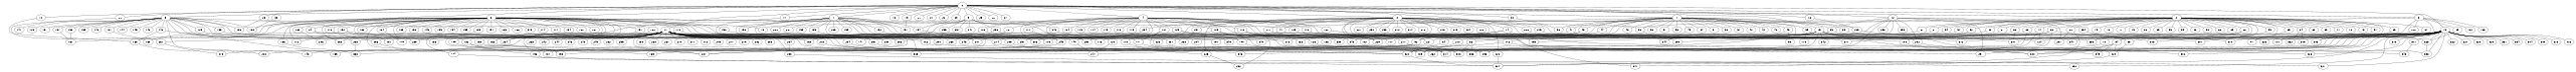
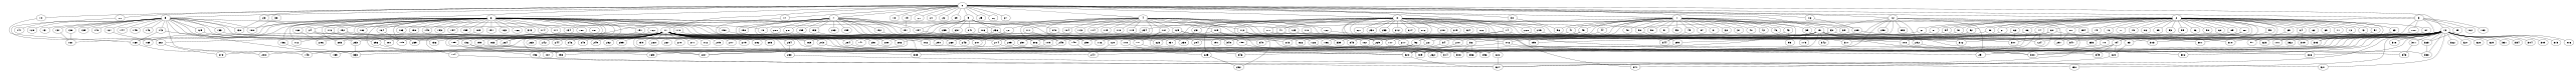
  graph {
    0
    1
    2
    3
    4
    5
    6
    7
    8
    9
    10
    11
    12
    13
    14
    15
    16
    17
    18
    19
    20
    21
    22
    23
    24
    25
    26
    27
    28
    29
    30
    31
    32
    33
    34
    35
    36
    37
    39
    40
    41
    42
    43
    44
    45
    46
    47
    48
    49
    50
    51
    52
    53
    54
    55
    56
    98
    57
    58
    59
    60
    61
    62
    63
    64
    65
    66
    67
    68
    69
    70
    71
    72
    73
    74
    75
    76
    77
    78
    79
    80
    81
    82
    83
    84
    85
    86
    87
    88
    89
    90
    91
    92
    93
    94
    95
    96
    97
    99
    100
    101
    102
    103
    250
    104
    105
    106
    107
    108
    109
    110
    111
    112
    113
    114
    115
    116
    117
    118
    119
    120
    121
    122
    123
    124
    125
    126
    128
    130
    131
    132
    133
    134
    129
    136
    137
    138
    139
    140
    141
    142
    143
    144
    145
    146
    147
    148
    135
    127
    188
    149
    150
    151
    152
    153
    154
    155
    156
    157
    158
    159
    160
    161
    162
    163
    164
    165
    166
    167
    168
    169
    170
    171
    172
    n175 [label=373]
    174
    176
    177
    178
    179
    180
    181
    182
    n184 [label=783]
    184
    185
    186
    187
    189
    190
    253
    192
    194
    195
    196
    197
    198
    193
    200
    201
    202
    199
    204
    205
    206
    207
    208
    203
    191
    305
    209
    210
    211
    212
    213
    n216 [label=614]
    215
    216
    217
    218
    219
    220
    221
    222
    223
    224
    225
    226
    227
    228
    229
    230
    231
    232
    233
    234
    335
    235
    236
    237
    238
    239
    240
    241
    256
    258
    259
    260
    261
    262
    257
    264
    265
    266
    267
    268
    269
    270
    271
    272
    273
    274
    275
    276
    277
    278
    279
    280
    281
    282
    283
    284
    285
    286
    287
    288
    289
    290
    263
    242
    243
    244
    245
    246
    247
    248
    249
    251
    252
    254
    255
    291
    292
    293
    294
    295
    296
    297
    298
    299
    300
    301
    302
    303
    304
    306
    307
    308
    309
    310
    311
    312
    313
    314
    315
    316
    317
    318
    319
    320
    321
    322
    323
    324
    325
    326
    327
    328
    329
    330
    331
    332
    333
    334
    336
    337
    338
    339
    340
    341
    342
    343
    344
    345
    346
    347
    348
    349
    175
    38
    0 -- 1
    0 -- 2
    0 -- 3
    0 -- 4
    0 -- 5
    0 -- 6
    0 -- 7
    0 -- 8
    0 -- 9
    0 -- 10
    0 -- 11
    0 -- 12
    0 -- 13
    0 -- 14
    0 -- 15
    0 -- 16
    0 -- 17
    0 -- 18
    0 -- 19
    0 -- 20
    0 -- 21
    0 -- 22
    0 -- 23
    0 -- 24
    0 -- 25
    0 -- 26
    0 -- 27
    0 -- 28
    0 -- 29
    0 -- 30
    1 -- 31
    1 -- 32
    1 -- 33
    1 -- 34
    1 -- 35
    1 -- 36
    1 -- 37
    1 -- 39
    1 -- 40
    1 -- 41
    1 -- 42
    1 -- 43
    1 -- 44
    1 -- 45
    1 -- 46
    1 -- 47
    1 -- 48
    1 -- 49
    1 -- 50
    1 -- 51
    1 -- 52
    1 -- 53
    1 -- 54
    1 -- 55
    1 -- 56
    1 -- 98
    2 -- 57
    2 -- 58
    2 -- 59
    2 -- 60
    2 -- 61
    2 -- 62
    2 -- 63
    2 -- 64
    2 -- 65
    2 -- 66
    2 -- 67
    2 -- 68
    2 -- 69
    2 -- 70
    2 -- 71
    2 -- 72
    2 -- 73
    2 -- 74
    2 -- 75
    2 -- 76
    2 -- 77
    2 -- 78
    2 -- 79
    2 -- 80
    2 -- 81
    2 -- 82
    2 -- 83
    2 -- 84
    2 -- 85
    2 -- 86
    2 -- 87
    2 -- 88
    2 -- 89
    2 -- 90
    2 -- 91
    2 -- 92
    2 -- 93
    2 -- 94
    2 -- 95
    2 -- 96
    2 -- 97
    3 -- 98
    3 -- 99
    3 -- 100
    3 -- 101
    3 -- 102
    3 -- 103
    3 -- 250
    4 -- 104
    4 -- 105
    4 -- 106
    4 -- 107
    4 -- 108
    4 -- 109
-   4 -- 110
    4 -- 111
    4 -- 112
    4 -- 113
    4 -- 114
    4 -- 115
    4 -- 116
    4 -- 117
    4 -- 118
    4 -- 119
    4 -- 120
    4 -- 121
    4 -- 122
    4 -- 123
    4 -- 124
    4 -- 125
    4 -- 126
    5 -- 128
    5 -- 130
    5 -- 131
    5 -- 132
    5 -- 133
    5 -- 134
    5 -- 129
    5 -- 136
    5 -- 137
    5 -- 138
    5 -- 139
    5 -- 140
    5 -- 141
    5 -- 142
    5 -- 143
    5 -- 144
    5 -- 145
    5 -- 146
    5 -- 147
    5 -- 148
    5 -- 135
    5 -- 127
    5 -- 188
    6 -- 41
    6 -- 98
    6 -- 188
    6 -- 149
    6 -- 150
    6 -- 151
    6 -- 152
    6 -- 153
    6 -- 154
    6 -- 155
    6 -- 156
    6 -- 157
    6 -- 158
    6 -- 159
    6 -- 160
    6 -- 161
    6 -- 162
    6 -- 163
    6 -- 164
    6 -- 165
    6 -- 166
    6 -- 167
    6 -- 168
    6 -- 169
    6 -- 170
    6 -- 171
    6 -- 172
    6 -- n175
    6 -- 174
    6 -- 176
    6 -- 177
    6 -- 178
    6 -- 179
    6 -- 180
    6 -- 181
    6 -- 182
    6 -- n184
    6 -- 184
    6 -- 185
    6 -- 186
    6 -- 187
    6 -- 189
    6 -- 190
    6 -- 253
    7 -- 192
    7 -- 194
    7 -- 195
    7 -- 196
    7 -- 197
    7 -- 198
    7 -- 193
    7 -- 200
    7 -- 201
    7 -- 202
    7 -- 199
    7 -- 204
    7 -- 205
    7 -- 206
-   7 -- 207
+   7 -- 134
    7 -- 208
    7 -- 203
    7 -- 191
    7 -- 305
    8 -- 41
    8 -- 209
    8 -- 210
    8 -- 211
    8 -- 212
    8 -- 213
    8 -- n216
    8 -- 215
    8 -- 216
    8 -- 217
    8 -- 218
    8 -- 219
    8 -- 220
    8 -- 221
    8 -- 222
    8 -- 223
    8 -- 224
    8 -- 225
    8 -- 226
    8 -- 227
    8 -- 228
    8 -- 229
    8 -- 230
    8 -- 231
    8 -- 232
    8 -- 233
    8 -- 234
    8 -- 335
    9 -- 179
    9 -- 235
    9 -- 236
    9 -- 237
    9 -- 238
    9 -- 239
    9 -- 240
    9 -- 241
    10 -- 168
    11 -- 250
    11 -- 253
    11 -- 256
    11 -- 258
    11 -- 259
    11 -- 260
    11 -- 261
    11 -- 262
    11 -- 257
    11 -- 264
    11 -- 265
    11 -- 266
    11 -- 267
    11 -- 268
    11 -- 269
    11 -- 270
    11 -- 271
    11 -- 272
    11 -- 273
    11 -- 274
    11 -- 275
    11 -- 276
    11 -- 277
    11 -- 278
    11 -- 279
    11 -- 280
    11 -- 281
    11 -- 282
    11 -- 283
    11 -- 284
    11 -- 285
    11 -- 286
    11 -- 287
    11 -- 288
    11 -- 289
    11 -- 290
    11 -- 263
    11 -- 242
    11 -- 243
    11 -- 244
    11 -- 245
    11 -- 246
    11 -- 247
    11 -- 248
    11 -- 249
    11 -- 251
    11 -- 252
    11 -- 254
    11 -- 255
    12 -- 33
    12 -- 291
    12 -- 292
    12 -- 293
    12 -- 294
    12 -- 295
    12 -- 296
    12 -- 297
    12 -- 298
    12 -- 299
    13 -- 305
    13 -- 335
    13 -- 300
    13 -- 301
    13 -- 302
    13 -- 303
    13 -- 304
    13 -- 306
    13 -- 307
    13 -- 308
    13 -- 309
    13 -- 310
    13 -- 311
    13 -- 312
    13 -- 313
    13 -- 314
    13 -- 315
    13 -- 316
    13 -- 317
    13 -- 318
    13 -- 319
    13 -- 320
    13 -- 321
    13 -- 322
    13 -- 323
    13 -- 324
    13 -- 325
    13 -- 326
    13 -- 327
    13 -- 328
    13 -- 329
    13 -- 330
    13 -- 331
    13 -- 332
    13 -- 333
    13 -- 334
    13 -- 336
    13 -- 337
    13 -- 338
    14 -- 295
    14 -- 339
    14 -- 340
    14 -- 341
    15 -- 229
    15 -- 342
    15 -- 343
    15 -- 344
    15 -- 345
    15 -- 346
    15 -- 347
    15 -- 348
    15 -- 349
    16 -- 209
    17 -- 280
    19 -- 197
    23 -- 78
    23 -- 130
    24 -- 109
    24 -- 283
    28 -- 261
    29 -- 194
    30 -- 56
    33 -- 83
    33 -- 141
    34 -- 320
    35 -- 175
    36 -- 165
    36 -- 308
    36 -- 336
    39 -- 313
    41 -- 257
    41 -- 300
    43 -- 55
    43 -- 296
    44 -- 52
    45 -- 344
    47 -- 286
    49 -- 204
    49 -- 191
    52 -- 143
    52 -- 135
    98 -- 344
    57 -- 108
    59 -- 84
    61 -- 117
    63 -- 101
    64 -- 319
    64 -- 332
    65 -- 97
    66 -- 178
    66 -- 307
    67 -- 269
    68 -- 148
    68 -- 221
    68 -- 289
    68 -- 310
    70 -- 291
    74 -- 109
    74 -- 124
    74 -- 289
    80 -- 297
    80 -- 324
    81 -- 245
    83 -- 220
    84 -- 220
    84 -- 262
    84 -- 300
    84 -- 349
    85 -- 297
    86 -- 276
    86 -- 287
    87 -- 303
    88 -- 335
    88 -- 347
    90 -- 167
    91 -- 266
    92 -- 186
    94 -- 158
    99 -- 323
    100 -- 124
    105 -- 213
    105 -- 274
    105 -- 308
    106 -- 116
    106 -- 136
    107 -- 171
    107 -- 338
    108 -- 302
    109 -- 187
    110 -- 307
    111 -- 245
    112 -- 296
    112 -- 339
    120 -- 247
    121 -- 207
    122 -- 323
    123 -- 312
    125 -- 132
    125 -- 158
    125 -- 345
    126 -- 300
    132 -- 196
    132 -- 305
    133 -- 306
    129 -- 269
    137 -- 161
    138 -- 161
    142 -- 168
    142 -- 239
    148 -- 247
    127 -- 169
    150 -- 317
    151 -- 265
    152 -- 172
    152 -- 281
    152 -- 337
    156 -- 333
    158 -- 314
    159 -- 320
    160 -- 206
    162 -- 202
    162 -- 264
    164 -- 179
    168 -- 208
    170 -- 286
    171 -- 296
    176 -- 256
    178 -- 225
    184 -- 324
    185 -- 239
    189 -- 287
    253 -- 333
    192 -- 223
    194 -- 306
    196 -- 330
    193 -- 207
    202 -- 320
    205 -- 314
    209 -- 301
    210 -- 289
    211 -- 229
    215 -- 292
    217 -- 314
    220 -- 341
    221 -- 247
    222 -- 324
    225 -- 232
    228 -- 299
    229 -- 287
    231 -- 238
    234 -- 243
    235 -- 250
    235 -- 290
    236 -- 268
    236 -- 348
    240 -- 340
    256 -- 258
    261 -- 278
    265 -- 336
    273 -- 346
    274 -- 289
    276 -- 291
    276 -- 320
    284 -- 308
    288 -- 321
    245 -- 258
    251 -- 336
    254 -- 288
    292 -- 326
    294 -- 325
    299 -- 336
    311 -- 343
    320 -- 324
    323 -- 338
    38 -- 188
  }
